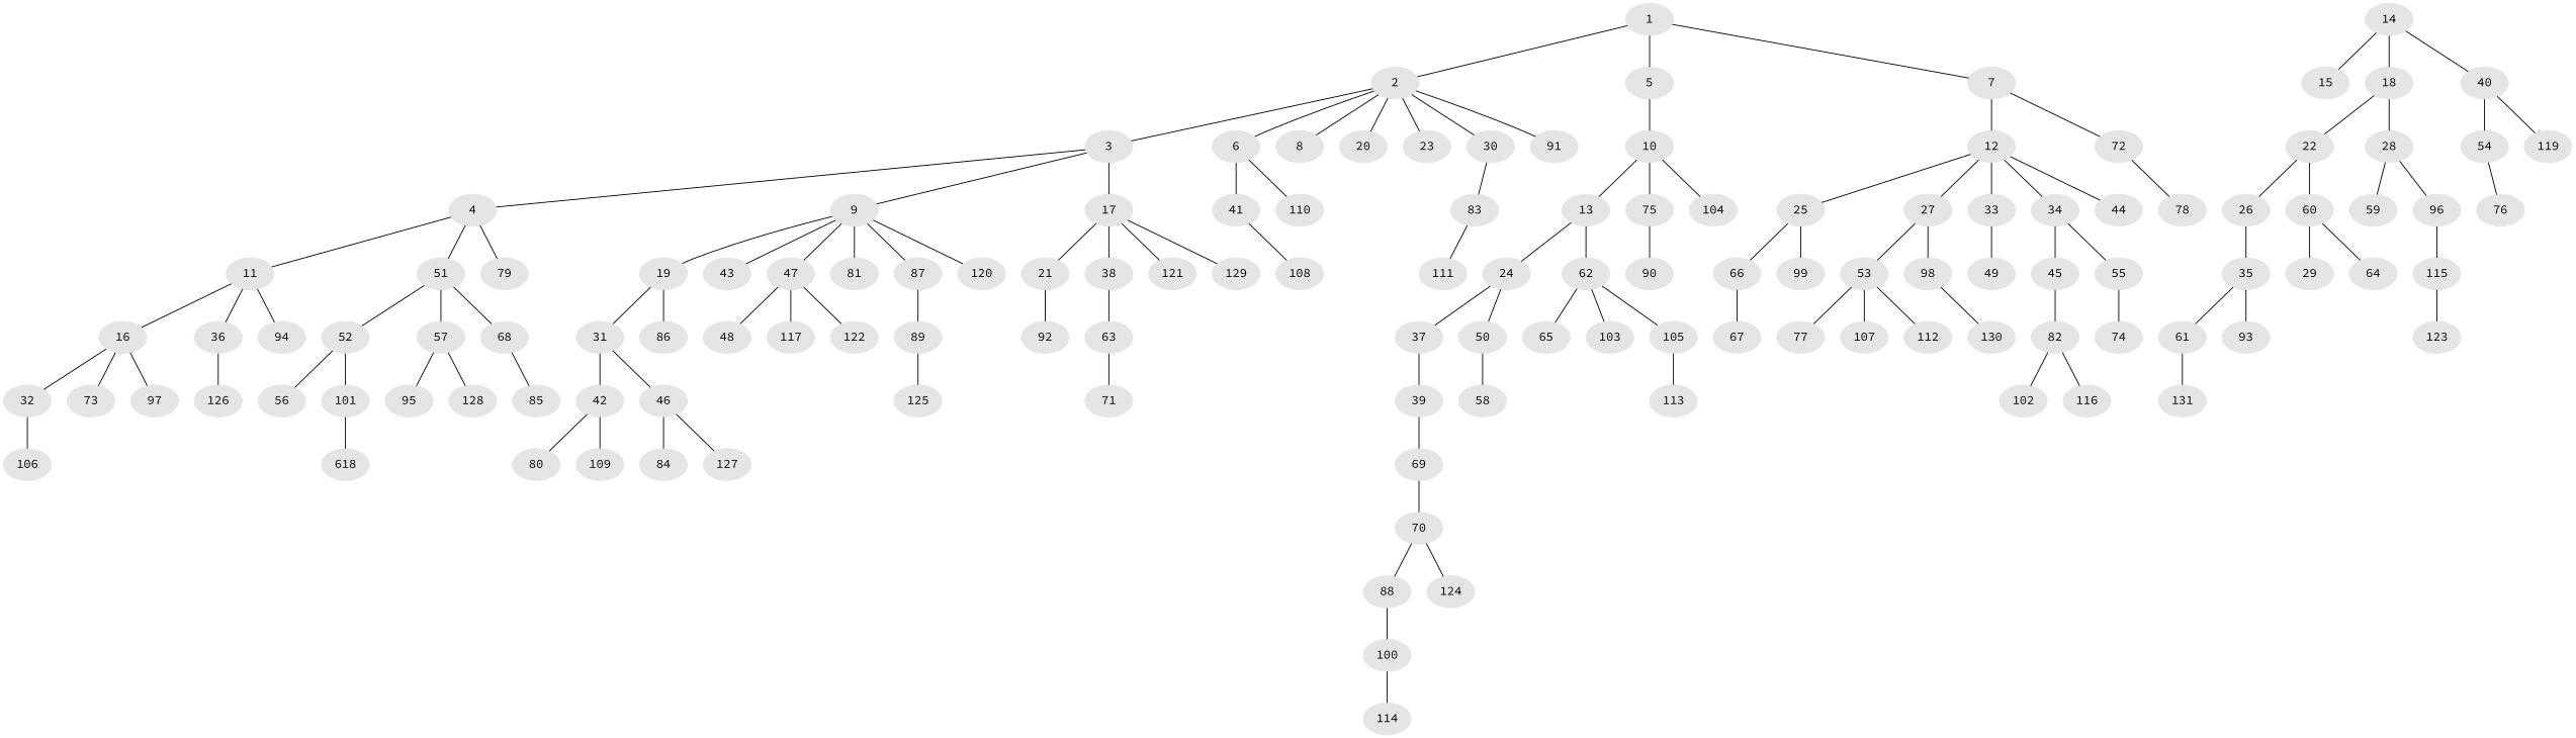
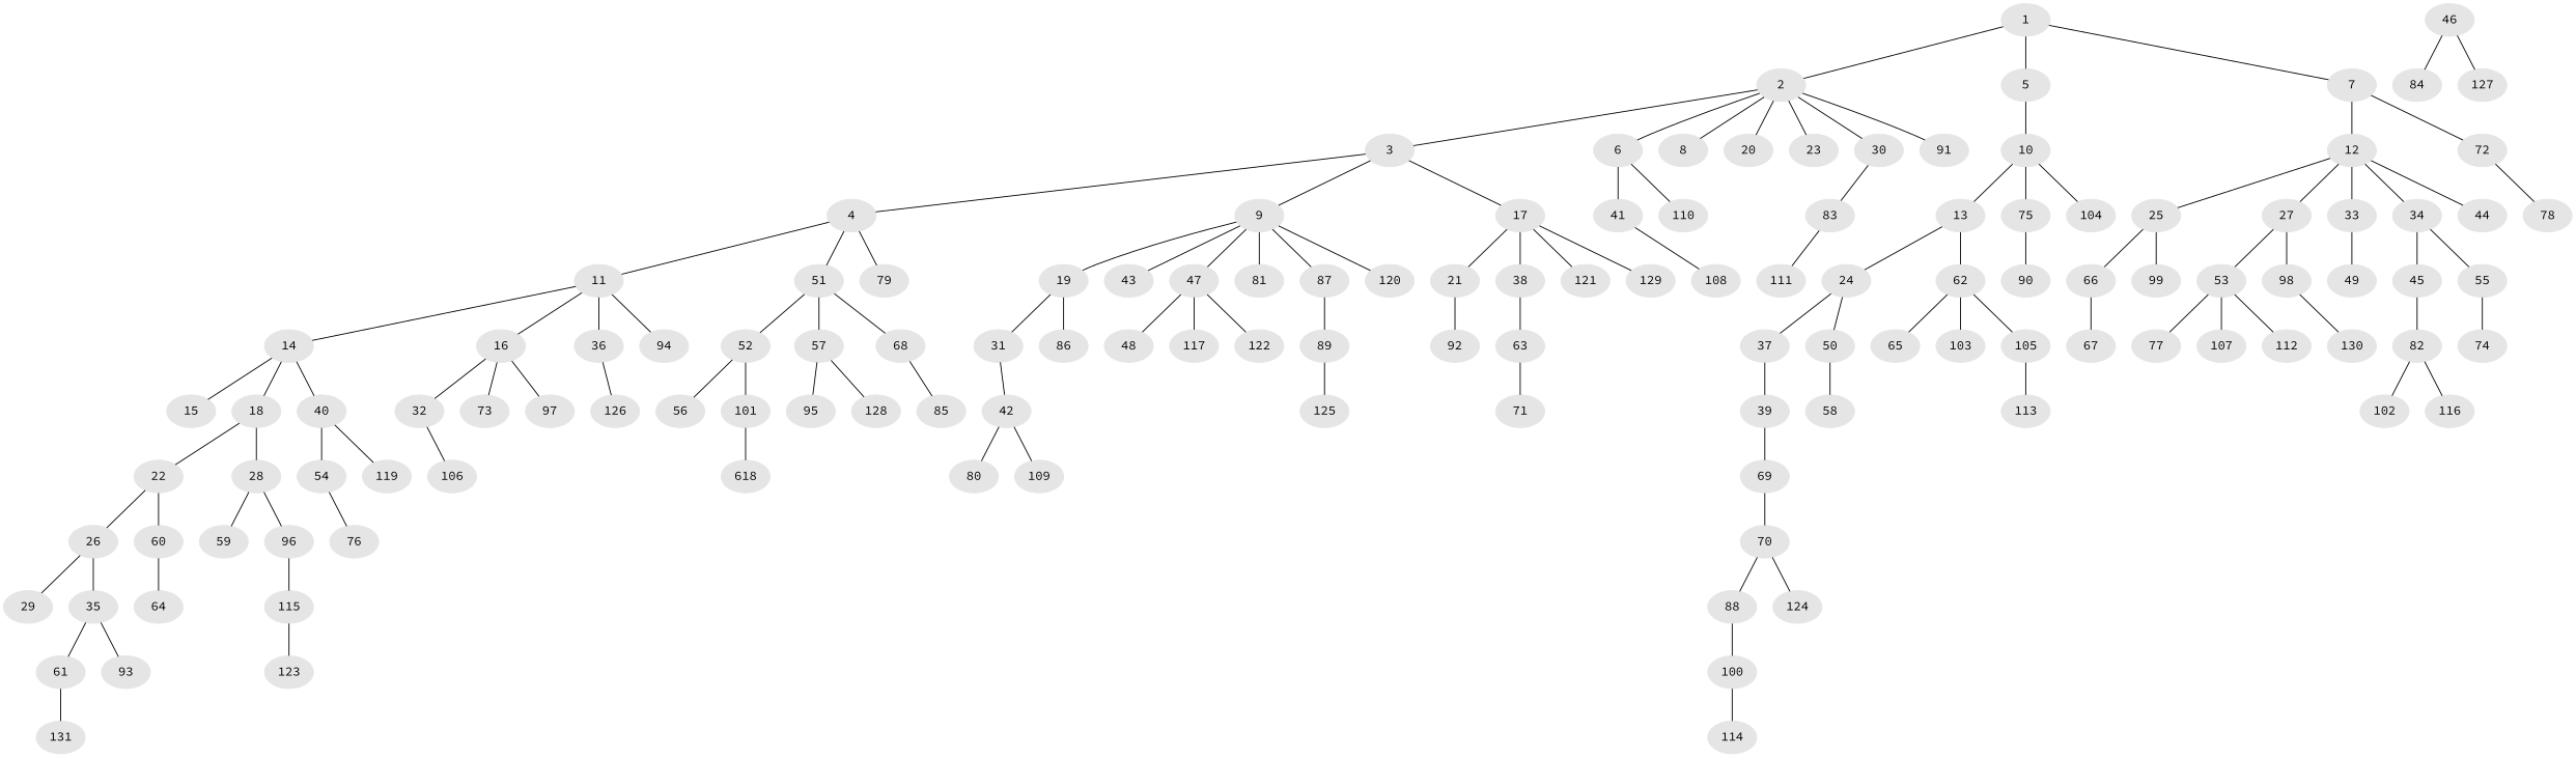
  graph {
    fontname="Source Code Pro"
    node [color=gray90 fontname="Source Code Pro" style=filled]
    edge [fontname="Source Code Pro"]
    1
    2
    5
    7
    3
    6
    8
    20
    23
    30
    91
    10
    12
    72
    4
    9
    17
    41
    110
    83
    11
    51
    79
    19
    43
    47
    81
    87
    120
    21
    38
    121
    129
    14
    16
    36
    94
    52
    57
    68
    13
    75
    104
    108
    25
    27
    33
    34
    44
    78
    31
    86
    48
    117
    122
    89
    24
    62
    90
    15
    18
    40
    32
    73
    97
    126
    66
    99
    53
    98
    49
    45
    55
    37
    50
    65
    103
    105
    22
    28
    54
    119
    106
    92
    63
    26
    60
    59
    96
    42
    46
    29
    35
    64
    39
    58
    67
    61
    93
    77
    107
    112
    130
    115
    111
    80
    109
    84
    127
    82
    74
    131
    69
    71
    70
    76
    102
    116
    56
    101
    95
    128
    85
    n124 [label=618]
    113
    88
    124
    100
    125
    114
    123
    1 -- 2
    1 -- 5
    1 -- 7
    2 -- 3
    2 -- 6
    2 -- 8
    2 -- 20
    2 -- 23
    2 -- 30
    2 -- 91
    5 -- 10
    7 -- 12
    7 -- 72
    3 -- 4
    3 -- 9
    3 -- 17
    6 -- 41
    6 -- 110
    30 -- 83
    10 -- 13
    10 -- 75
    10 -- 104
    12 -- 25
    12 -- 27
    12 -- 33
    12 -- 34
    12 -- 44
    72 -- 78
    4 -- 11
    4 -- 51
    4 -- 79
    9 -- 19
    9 -- 43
    9 -- 47
    9 -- 81
    9 -- 87
    9 -- 120
    17 -- 21
    17 -- 38
    17 -- 121
    17 -- 129
    41 -- 108
    83 -- 111
+   11 -- 14
    11 -- 16
    11 -- 36
    11 -- 94
    51 -- 52
    51 -- 57
    51 -- 68
    19 -- 31
    19 -- 86
    47 -- 48
    47 -- 117
    47 -- 122
    87 -- 89
    21 -- 92
    38 -- 63
    14 -- 15
    14 -- 18
    14 -- 40
    16 -- 32
    16 -- 73
    16 -- 97
    36 -- 126
    52 -- 56
    52 -- 101
    57 -- 95
    57 -- 128
    68 -- 85
    13 -- 24
    13 -- 62
    75 -- 90
    25 -- 66
    25 -- 99
    27 -- 53
    27 -- 98
    33 -- 49
    34 -- 45
    34 -- 55
    31 -- 42
-   31 -- 46
    89 -- 125
    24 -- 37
    24 -- 50
    62 -- 65
    62 -- 103
    62 -- 105
    18 -- 22
    18 -- 28
    40 -- 54
    40 -- 119
    32 -- 106
    66 -- 67
    53 -- 77
    53 -- 107
    53 -- 112
    98 -- 130
    45 -- 82
    55 -- 74
    37 -- 39
    50 -- 58
    105 -- 113
    22 -- 26
    22 -- 60
    28 -- 59
    28 -- 96
    54 -- 76
    63 -- 71
-   60 -- 29
+   26 -- 29
    26 -- 35
    60 -- 64
    96 -- 115
    42 -- 80
    42 -- 109
    46 -- 84
    46 -- 127
    35 -- 61
    35 -- 93
    39 -- 69
    61 -- 131
    115 -- 123
    82 -- 102
    82 -- 116
    69 -- 70
    70 -- 88
    70 -- 124
    101 -- n124
    88 -- 100
    100 -- 114
  }
